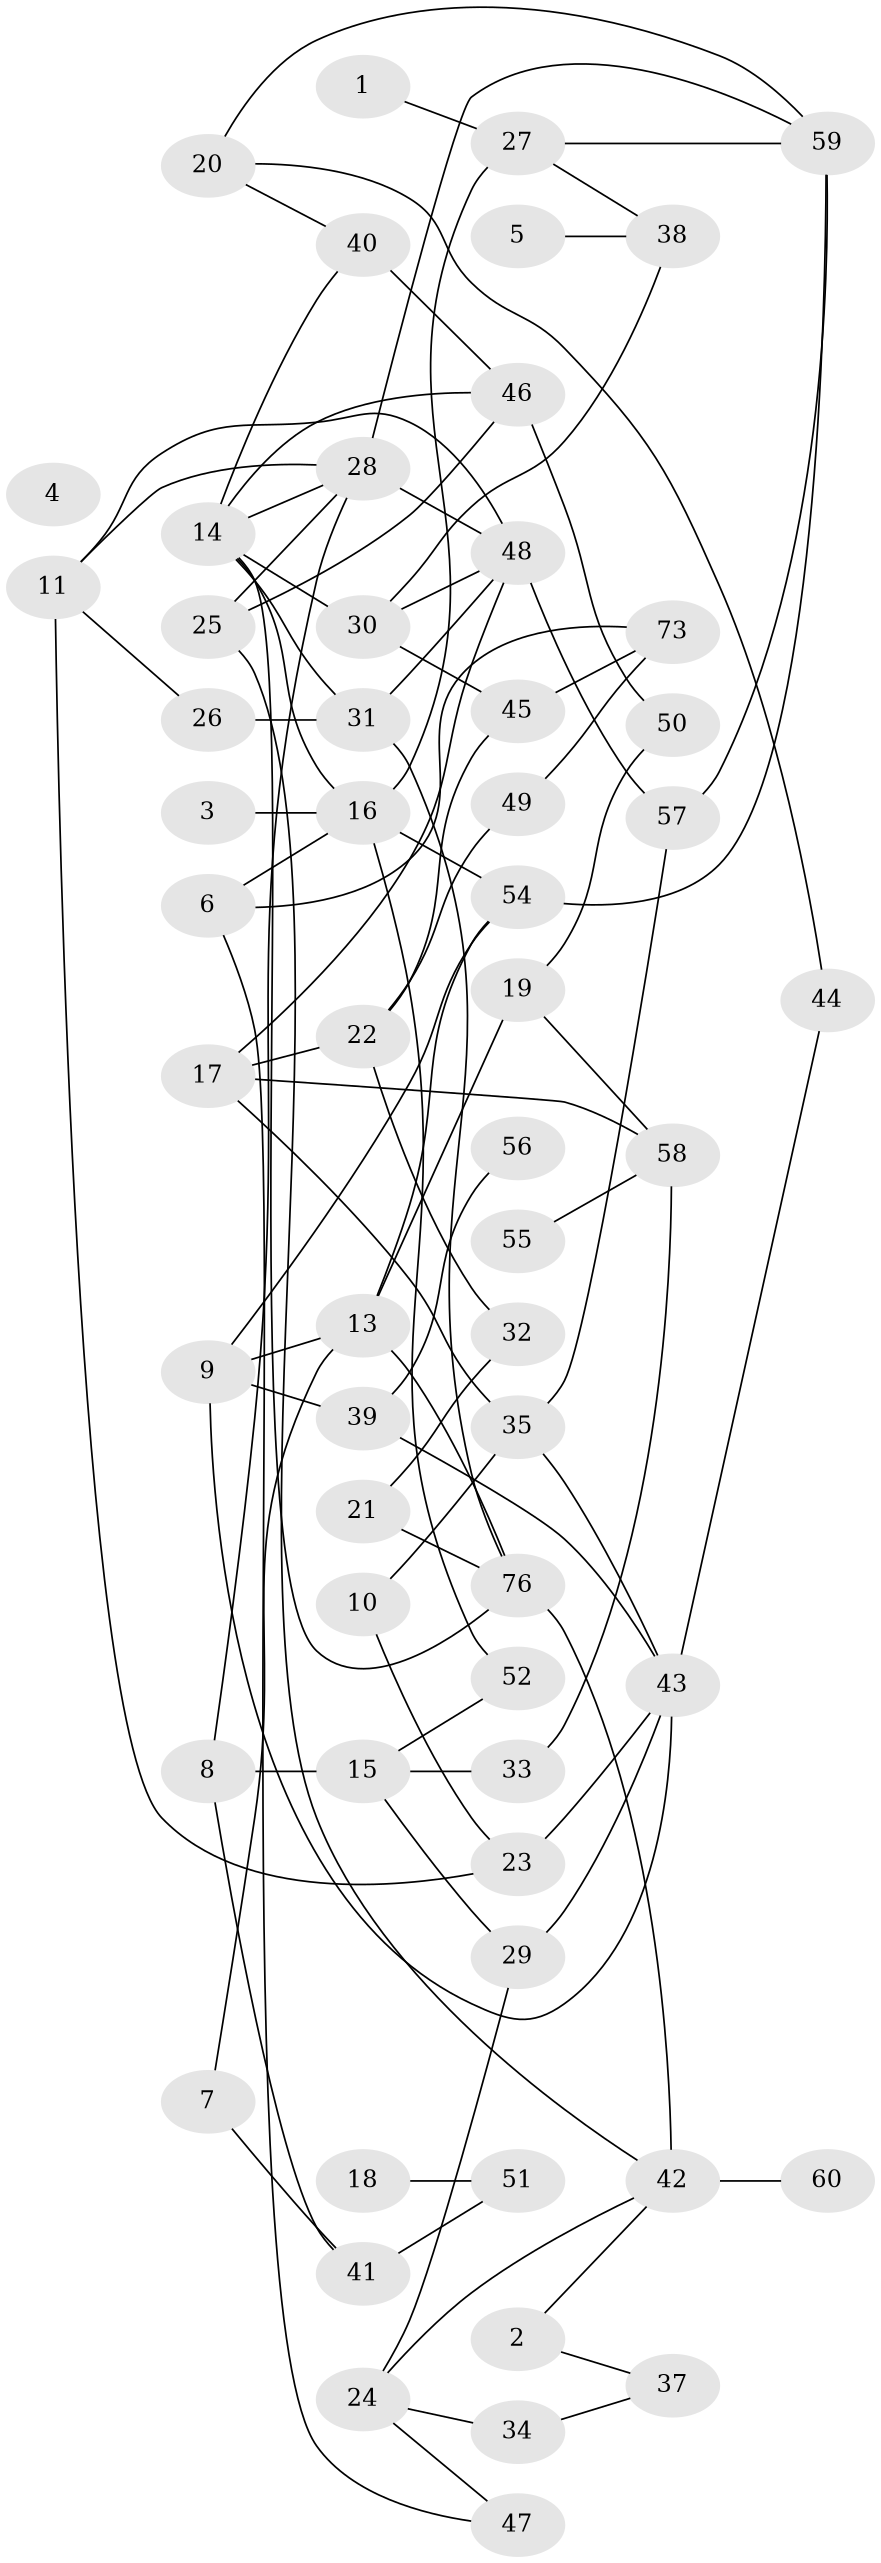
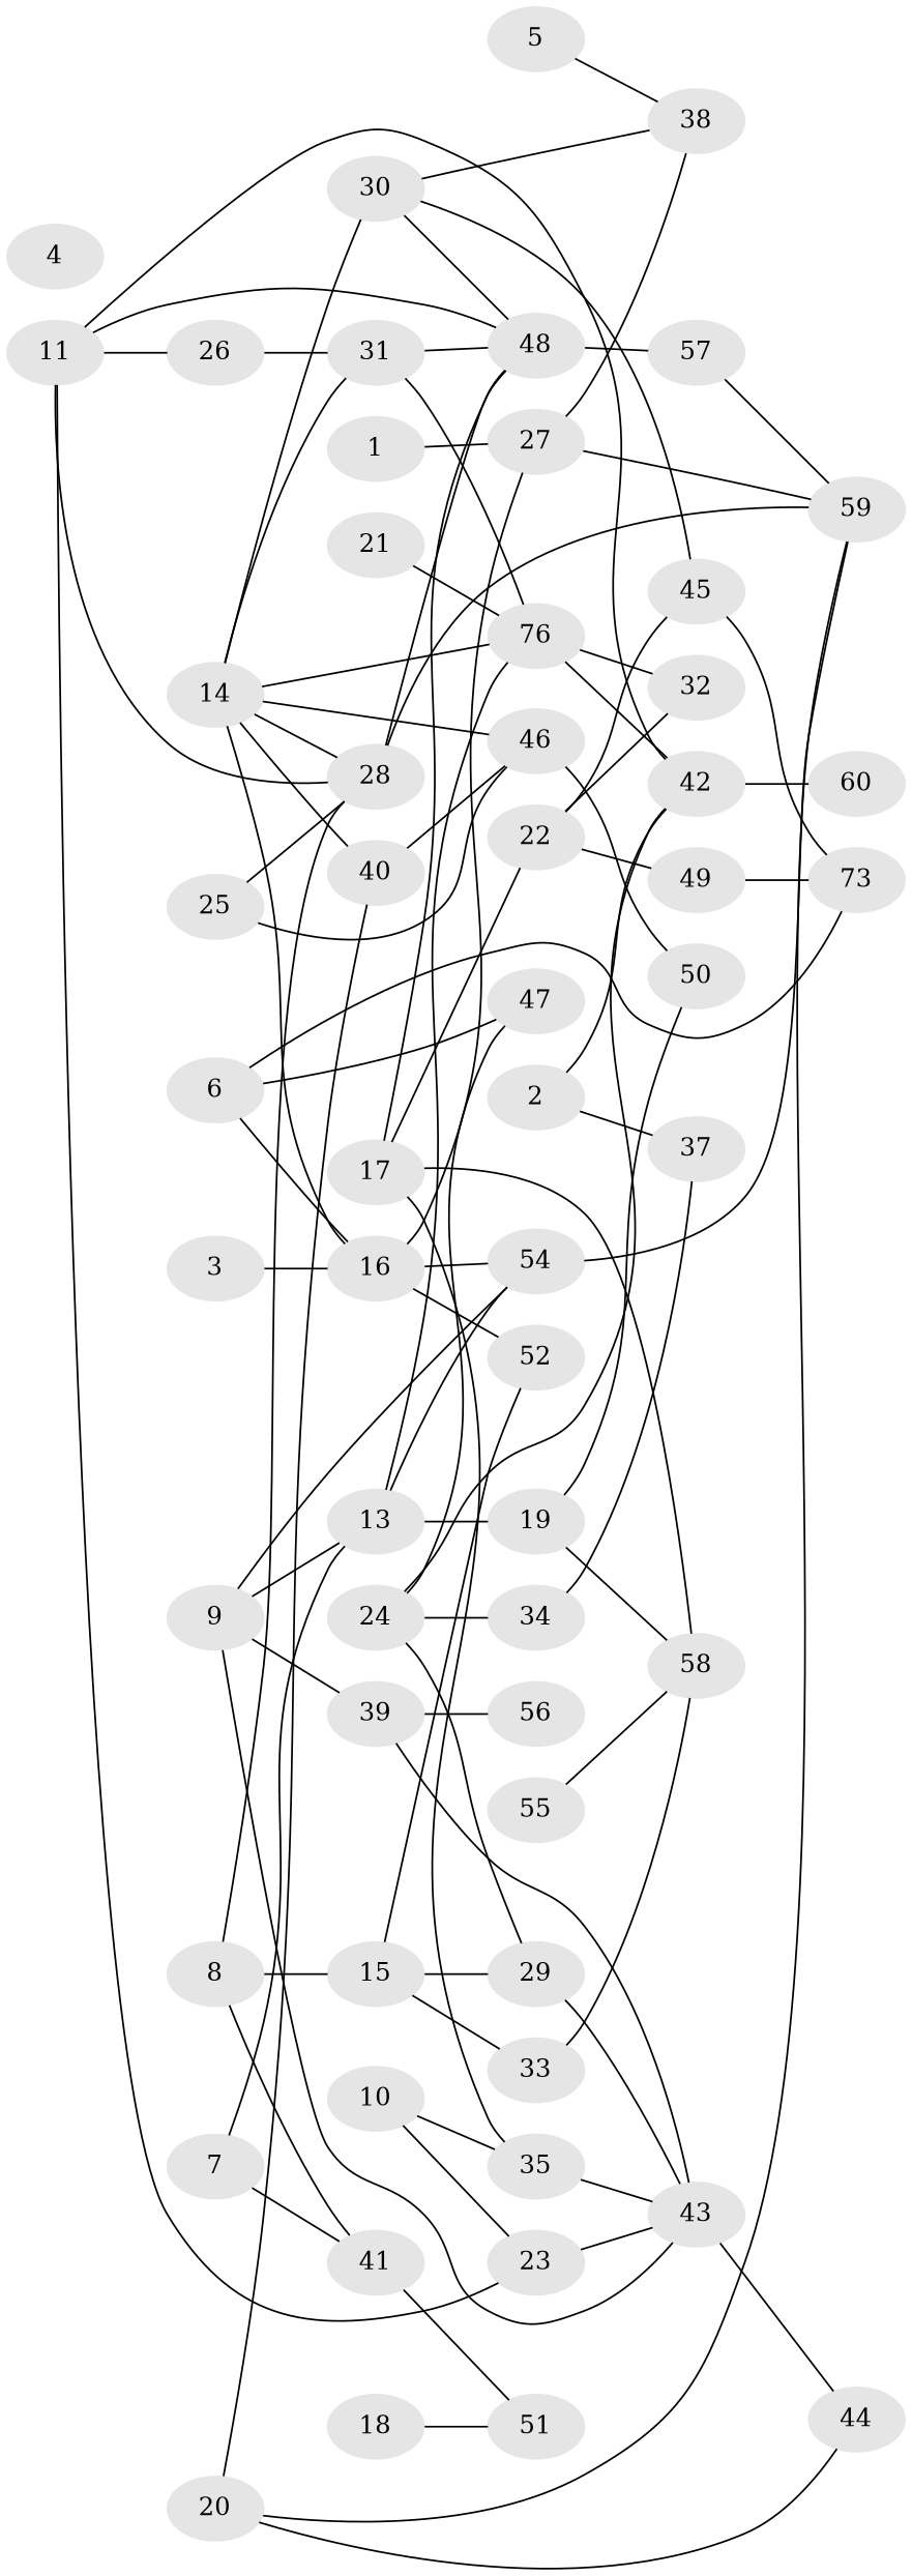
  graph {
    rankdir=LR
    node [color=gray90 style=filled]
    1
    27
    5
    38
    2
    37
    42
    60
    3
    16
    54
    52
    4
    6
    47
    n16 [label=73]
    7
    13
    41
    19
    n21 [label=76]
    51
    8
    15
    28
    29
    33
    48
    59
    9
    39
    43
    56
    44
    10
    23
    35
    57
    11
    26
    31
    49
    58
    50
    14
    30
    40
    46
    45
    17
    22
    32
    18
    20
    21
    24
    34
    25
    55
    1 -- 27
    27 -- 38
    27 -- 59
    5 -- 38
    2 -- 37
    2 -- 42
    42 -- 60
    3 -- 16
    16 -- 27
    16 -- 54
    16 -- 52
    54 -- 59
    6 -- 16
    6 -- 47
    6 -- n16
    7 -- 13
    7 -- 41
    13 -- 54
    13 -- 19
    13 -- n21
    41 -- 51
    19 -- 58
    19 -- 50
    n21 -- 42
    8 -- 41
    8 -- 15
    8 -- 28
    15 -- 52
    15 -- 29
    15 -- 33
    28 -- 48
    28 -- 59
    29 -- 43
    33 -- 58
    48 -- 57
    9 -- 54
    9 -- 13
    9 -- 39
    9 -- 43
    39 -- 43
    39 -- 56
    43 -- 44
    10 -- 23
    10 -- 35
    23 -- 43
    35 -- 43
-   35 -- 57
    57 -- 59
-   25 -- 42
+   11 -- 42
    11 -- 28
    11 -- 48
    11 -- 23
    11 -- 26
    26 -- 31
    31 -- n21
    31 -- 48
    49 -- n16
    14 -- 16
    14 -- n21
    14 -- 28
    14 -- 31
    14 -- 30
    14 -- 40
    14 -- 46
    30 -- 38
    30 -- 48
    30 -- 45
    40 -- 46
    46 -- 50
    45 -- n16
    17 -- 48
    17 -- 35
    17 -- 58
    17 -- 22
    22 -- 49
    22 -- 45
    22 -- 32
    18 -- 51
    20 -- 59
    20 -- 44
    20 -- 40
    21 -- n21
-   21 -- 32
+   n21 -- 32
    24 -- 42
    24 -- 47
    24 -- 29
    24 -- 34
    34 -- 37
    25 -- 28
    25 -- 46
    55 -- 58
  }
